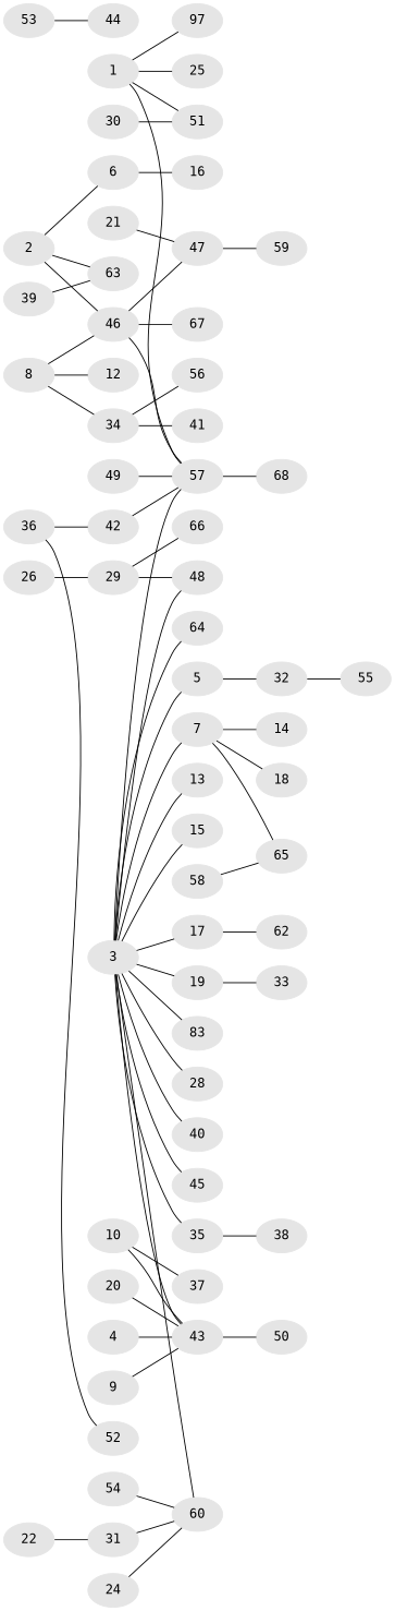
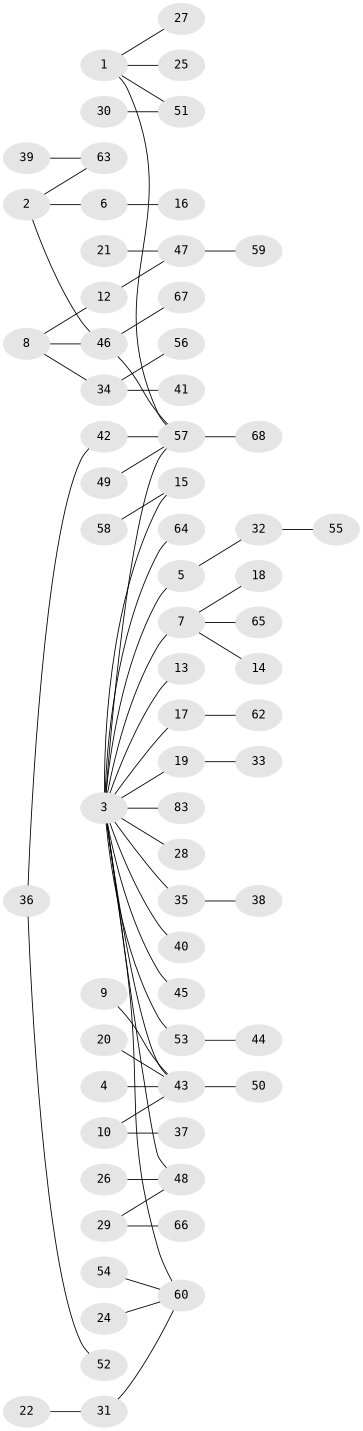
  graph {
    fontname="DejaVu Sans Mono"
    rankdir=LR
    node [color=gray90 fontname="DejaVu Sans Mono" style=filled]
    edge [fontname="DejaVu Sans Mono" weight=1.0]
    1
    25
-   27 [label=97]
+   27
    51
    57
    68
    2
    6
    46
    63
    16
    47
    67
    3
    5
    7
    13
    15
    17
    19
    n21 [label=83]
    28
    35
    40
    43
    45
    48
    53
    60
    64
    32
    14
    18
    65
    62
    33
    38
    50
    44
    4
    55
    8
    12
    34
    41
    56
    9
    10
    37
    20
    21
    59
    22
    31
    24
    26
    29
    66
    30
    36
    42
    52
    39
    49
    54
    58
    1 -- 25
    1 -- 27
    1 -- 51
    1 -- 57
    57 -- 68
    2 -- 6
    2 -- 46
    2 -- 63
    6 -- 16
    46 -- 57
-   46 -- 47
+   12 -- 47
    46 -- 67
    47 -- 59
    3 -- 57
    3 -- 5
    3 -- 7
    3 -- 13
    3 -- 15
    3 -- 17
    3 -- 19
    3 -- n21
    3 -- 28
    3 -- 35
    3 -- 40
    3 -- 43
    3 -- 45
    3 -- 48
+   3 -- 53
    3 -- 60
    3 -- 64
    5 -- 32
    7 -- 14
    7 -- 18
    7 -- 65
    17 -- 62
    19 -- 33
    35 -- 38
    43 -- 50
    53 -- 44
    32 -- 55
    4 -- 43
    8 -- 46
    8 -- 12
    8 -- 34
    34 -- 41
    34 -- 56
    9 -- 43
    10 -- 43
    10 -- 37
    20 -- 43
    21 -- 47
    22 -- 31
    31 -- 60
    24 -- 60
-   26 -- 29
+   26 -- 48
    29 -- 48
    29 -- 66
    30 -- 51
    36 -- 42
    36 -- 52
    42 -- 57
    39 -- 63
    49 -- 57
    54 -- 60
-   58 -- 65
+   58 -- 15
  }
